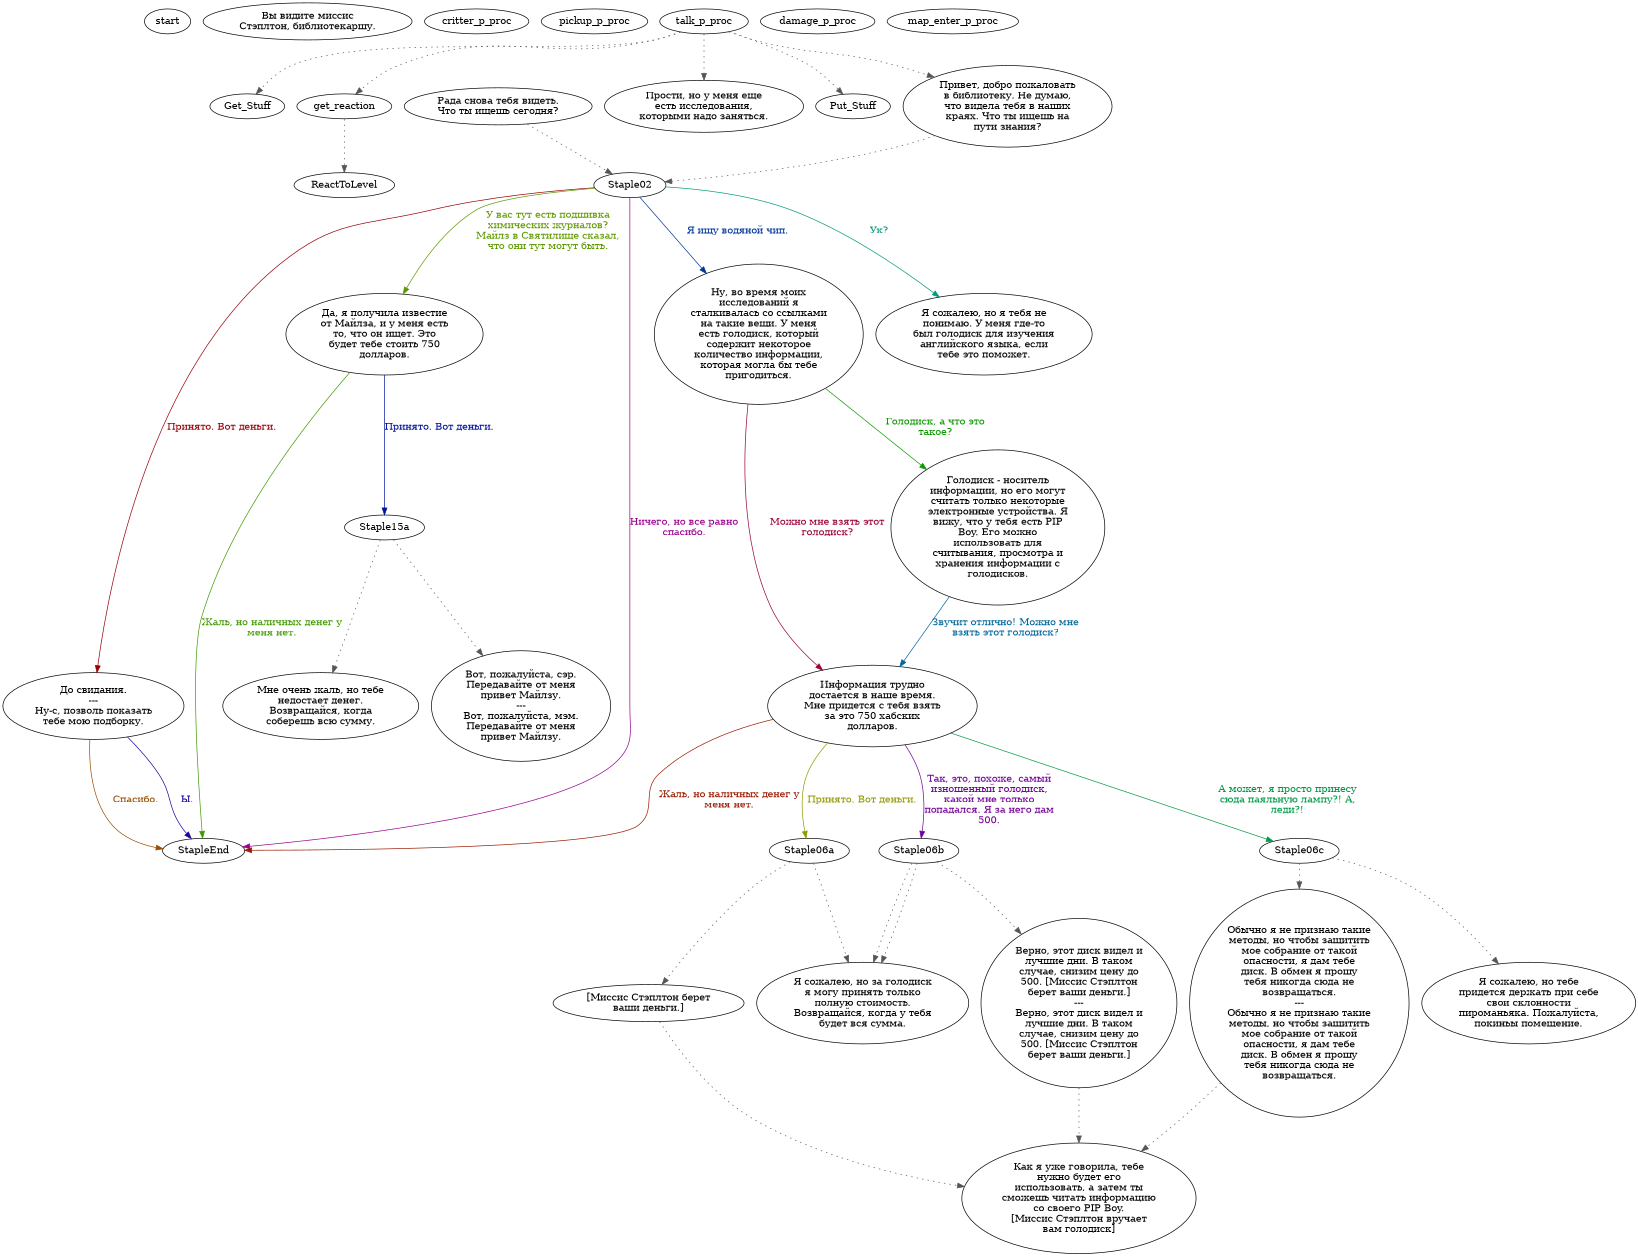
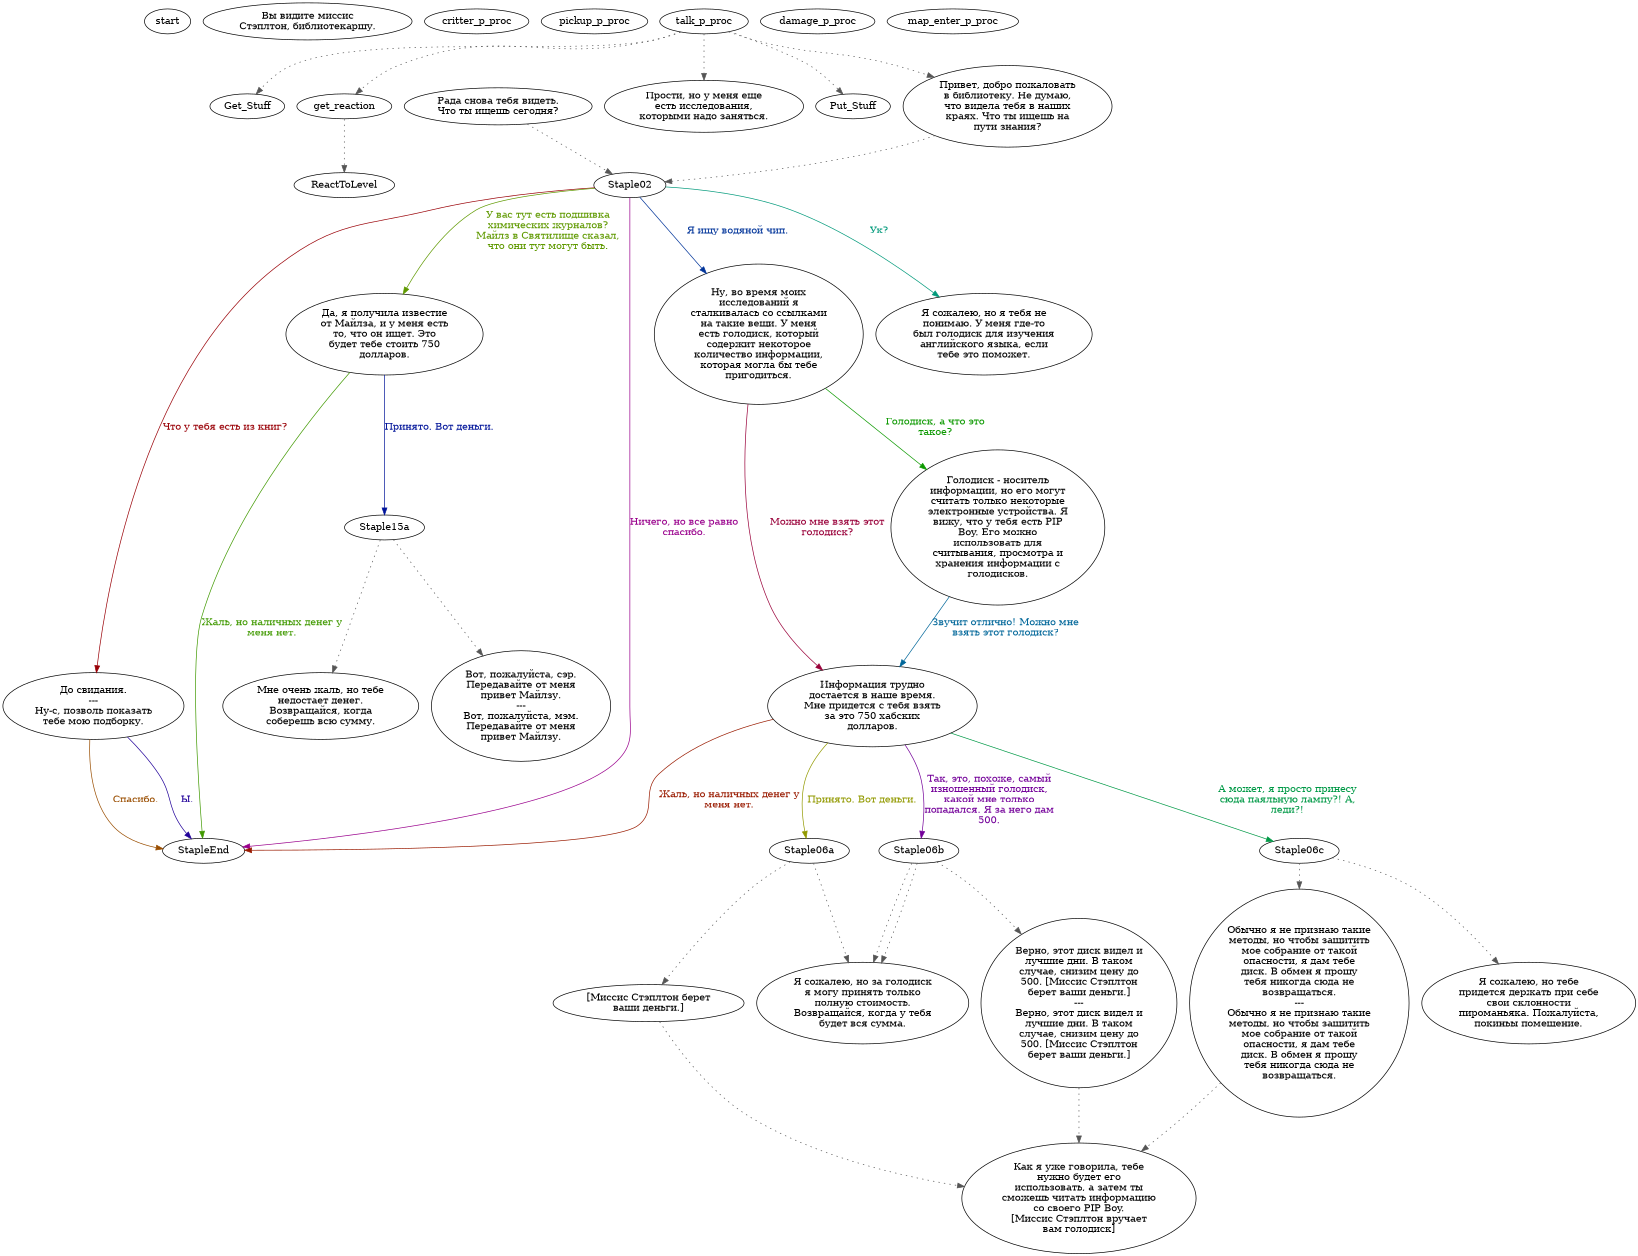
  digraph {
    node [color="#000000" fillcolor="#FFFFFF" style=filled]
    edge [color="#555555" style=dotted]
    start
    n2 [label="Вы видите миссис\nСтэплтон, библиотекаршу."]
    critter_p_proc
    pickup_p_proc
    talk_p_proc
    Get_Stuff
    get_reaction
    n8 [label="Привет, добро пожаловать\nв библиотеку. Не думаю,\nчто видела тебя в наших\nкраях. Что ты ищешь на\nпути знания?"]
    n9 [label="Прости, но у меня еще\nесть исследования,\nкоторыми надо заняться."]
    Put_Stuff
    ReactToLevel
    Staple02
    n13 [label="Рада снова тебя видеть.\nЧто ты ищешь сегодня?"]
    n14 [label="До свидания.\n---\nНу-с, позволь показать\nтебе мою подборку."]
    n15 [label="Ну, во время моих\nисследований я\nсталкивалась со ссылками\nна такие вещи. У меня\nесть голодиск, который\nсодержит некоторое\nколичество информации,\nкоторая могла бы тебе\nпригодиться."]
    n16 [label="Да, я получила известие\nот Майлза, и у меня есть\nто, что он ищет. Это\nбудет тебе стоить 750\nдолларов."]
    StapleEnd
    n18 [label="Я сожалею, но я тебя не\nпонимаю. У меня где-то\nбыл голодиск для изучения\nанглийского языка, если\nтебе это поможет."]
    damage_p_proc
    map_enter_p_proc
    n21 [label="Голодиск - носитель\nинформации, но его могут\nсчитать только некоторые\nэлектронные устройства. Я\nвижу, что у тебя есть PIP\nBoy. Его можно\nиспользовать для\nсчитывания, просмотра и\nхранения информации с\nголодисков."]
    n22 [label="Информация трудно\nдостается в наше время.\nМне придется с тебя взять\nза это 750 хабских\nдолларов."]
    Staple15a
    Staple06a
    Staple06b
    Staple06c
    n27 [label="Вот, пожалуйста, сэр.\nПередавайте от меня\nпривет Майлзу.\n---\nВот, пожалуйста, мэм.\nПередавайте от меня\nпривет Майлзу."]
    n28 [label="Мне очень жаль, но тебе\nнедостает денег.\nВозвращайся, когда\nсоберешь всю сумму."]
    n29 [label="[Миссис Стэплтон берет\nваши деньги.]"]
    n30 [label="Я сожалею, но за голодиск\nя могу принять только\nполную стоимость.\nВозвращайся, когда у тебя\nбудет вся сумма."]
    n31 [label="Верно, этот диск видел и\nлучшие дни. В таком\nслучае, снизим цену до\n500. [Миссис Стэплтон\nберет ваши деньги.]\n---\nВерно, этот диск видел и\nлучшие дни. В таком\nслучае, снизим цену до\n500. [Миссис Стэплтон\nберет ваши деньги.]"]
    n32 [label="Обычно я не признаю такие\nметоды, но чтобы защитить\nмое собрание от такой\nопасности, я дам тебе\nдиск. В обмен я прошу\nтебя никогда сюда не\nвозвращаться.\n---\nОбычно я не признаю такие\nметоды, но чтобы защитить\nмое собрание от такой\nопасности, я дам тебе\nдиск. В обмен я прошу\nтебя никогда сюда не\nвозвращаться."]
    n33 [label="Я сожалею, но тебе\nпридется держать при себе\nсвои склонности\nпироманьяка. Пожалуйста,\nпокиньы помещение."]
    n34 [label="Как я уже говорила, тебе\nнужно будет его\nиспользовать, а затем ты\nсможешь читать информацию\nсо своего PIP Boy.\n[Миссис Стэплтон вручает\nвам голодиск]"]
    talk_p_proc -> Get_Stuff
    talk_p_proc -> get_reaction
    talk_p_proc -> n8
    talk_p_proc -> n9
    talk_p_proc -> Put_Stuff
    get_reaction -> ReactToLevel
    n8 -> Staple02
-   Staple02 -> n14 [color="#990006" fontcolor="#990006" label="Принято. Вот деньги." style=""]
+   Staple02 -> n14 [color="#990006" fontcolor="#990006" label="Что у тебя есть из книг?" style=""]
    Staple02 -> n15 [color="#003399" fontcolor="#003399" label="Я ищу водяной чип." style=""]
    Staple02 -> n16 [color="#5F9900" fontcolor="#5F9900" label="У вас тут есть подшивка\nхимических журналов?\nМайлз в Святилище сказал,\nчто они тут могут быть." style=""]
    Staple02 -> StapleEnd [color="#99008C" fontcolor="#99008C" label="Ничего, но все равно\nспасибо." style=""]
    Staple02 -> n18 [color="#00997A" fontcolor="#00997A" label="Ук?" style=""]
    n13 -> Staple02
    n14 -> StapleEnd [color="#994D00" fontcolor="#994D00" label="Спасибо." style=""]
    n14 -> StapleEnd [color="#200099" fontcolor="#200099" label="Ы." style=""]
    n15 -> n21 [color="#0C9900" fontcolor="#0C9900" label="Голодиск, а что это\nтакое?" style=""]
    n15 -> n22 [color="#990039" fontcolor="#990039" label="Можно мне взять этот\nголодиск?" style=""]
    n16 -> StapleEnd [color="#409900" fontcolor="#409900" label="Жаль, но наличных денег у\nменя нет." style=""]
    n16 -> Staple15a [color="#001399" fontcolor="#001399" label="Принято. Вот деньги." style=""]
    n21 -> n22 [color="#006699" fontcolor="#006699" label="Звучит отлично! Можно мне\nвзять этот голодиск?" style=""]
    n22 -> StapleEnd [color="#991A00" fontcolor="#991A00" label="Жаль, но наличных денег у\nменя нет." style=""]
    n22 -> Staple06a [color="#929900" fontcolor="#929900" label="Принято. Вот деньги." style=""]
    n22 -> Staple06b [color="#730099" fontcolor="#730099" label="Так, это, похоже, самый\nизношенный голодиск,\nкакой мне только\nпопадался. Я за него дам\n500." style=""]
    n22 -> Staple06c [color="#009946" fontcolor="#009946" label="А может, я просто принесу\nсюда паяльную лампу?! А,\nледи?!" style=""]
    Staple15a -> n27
    Staple15a -> n28
    Staple06a -> n29
    Staple06a -> n30
    Staple06b -> n30
    Staple06b -> n30
    Staple06b -> n31
    Staple06c -> n32
    Staple06c -> n33
    n29 -> n34
    n31 -> n34
    n32 -> n34
  }
